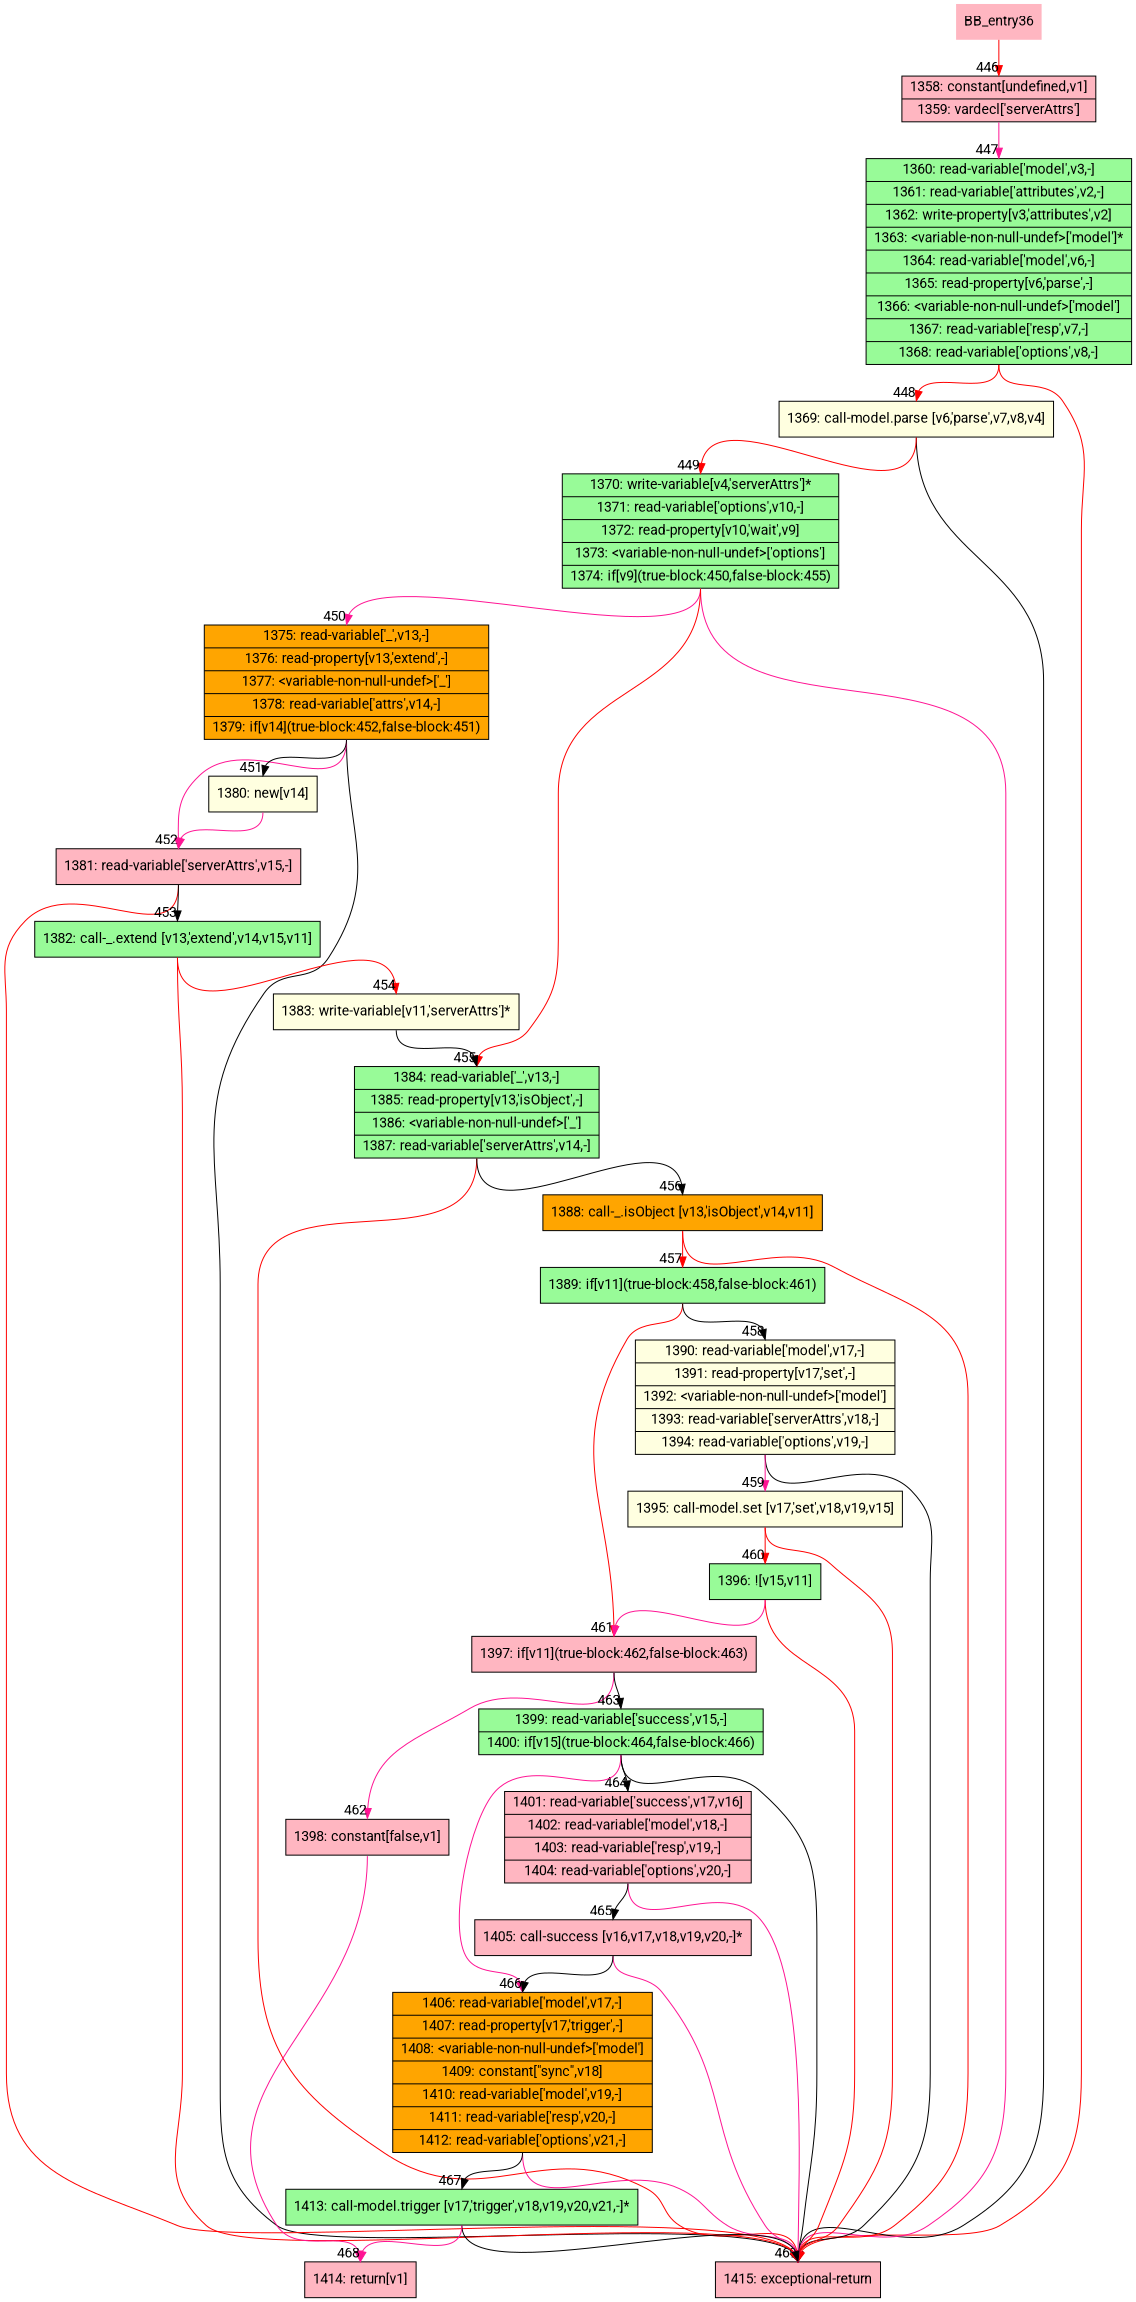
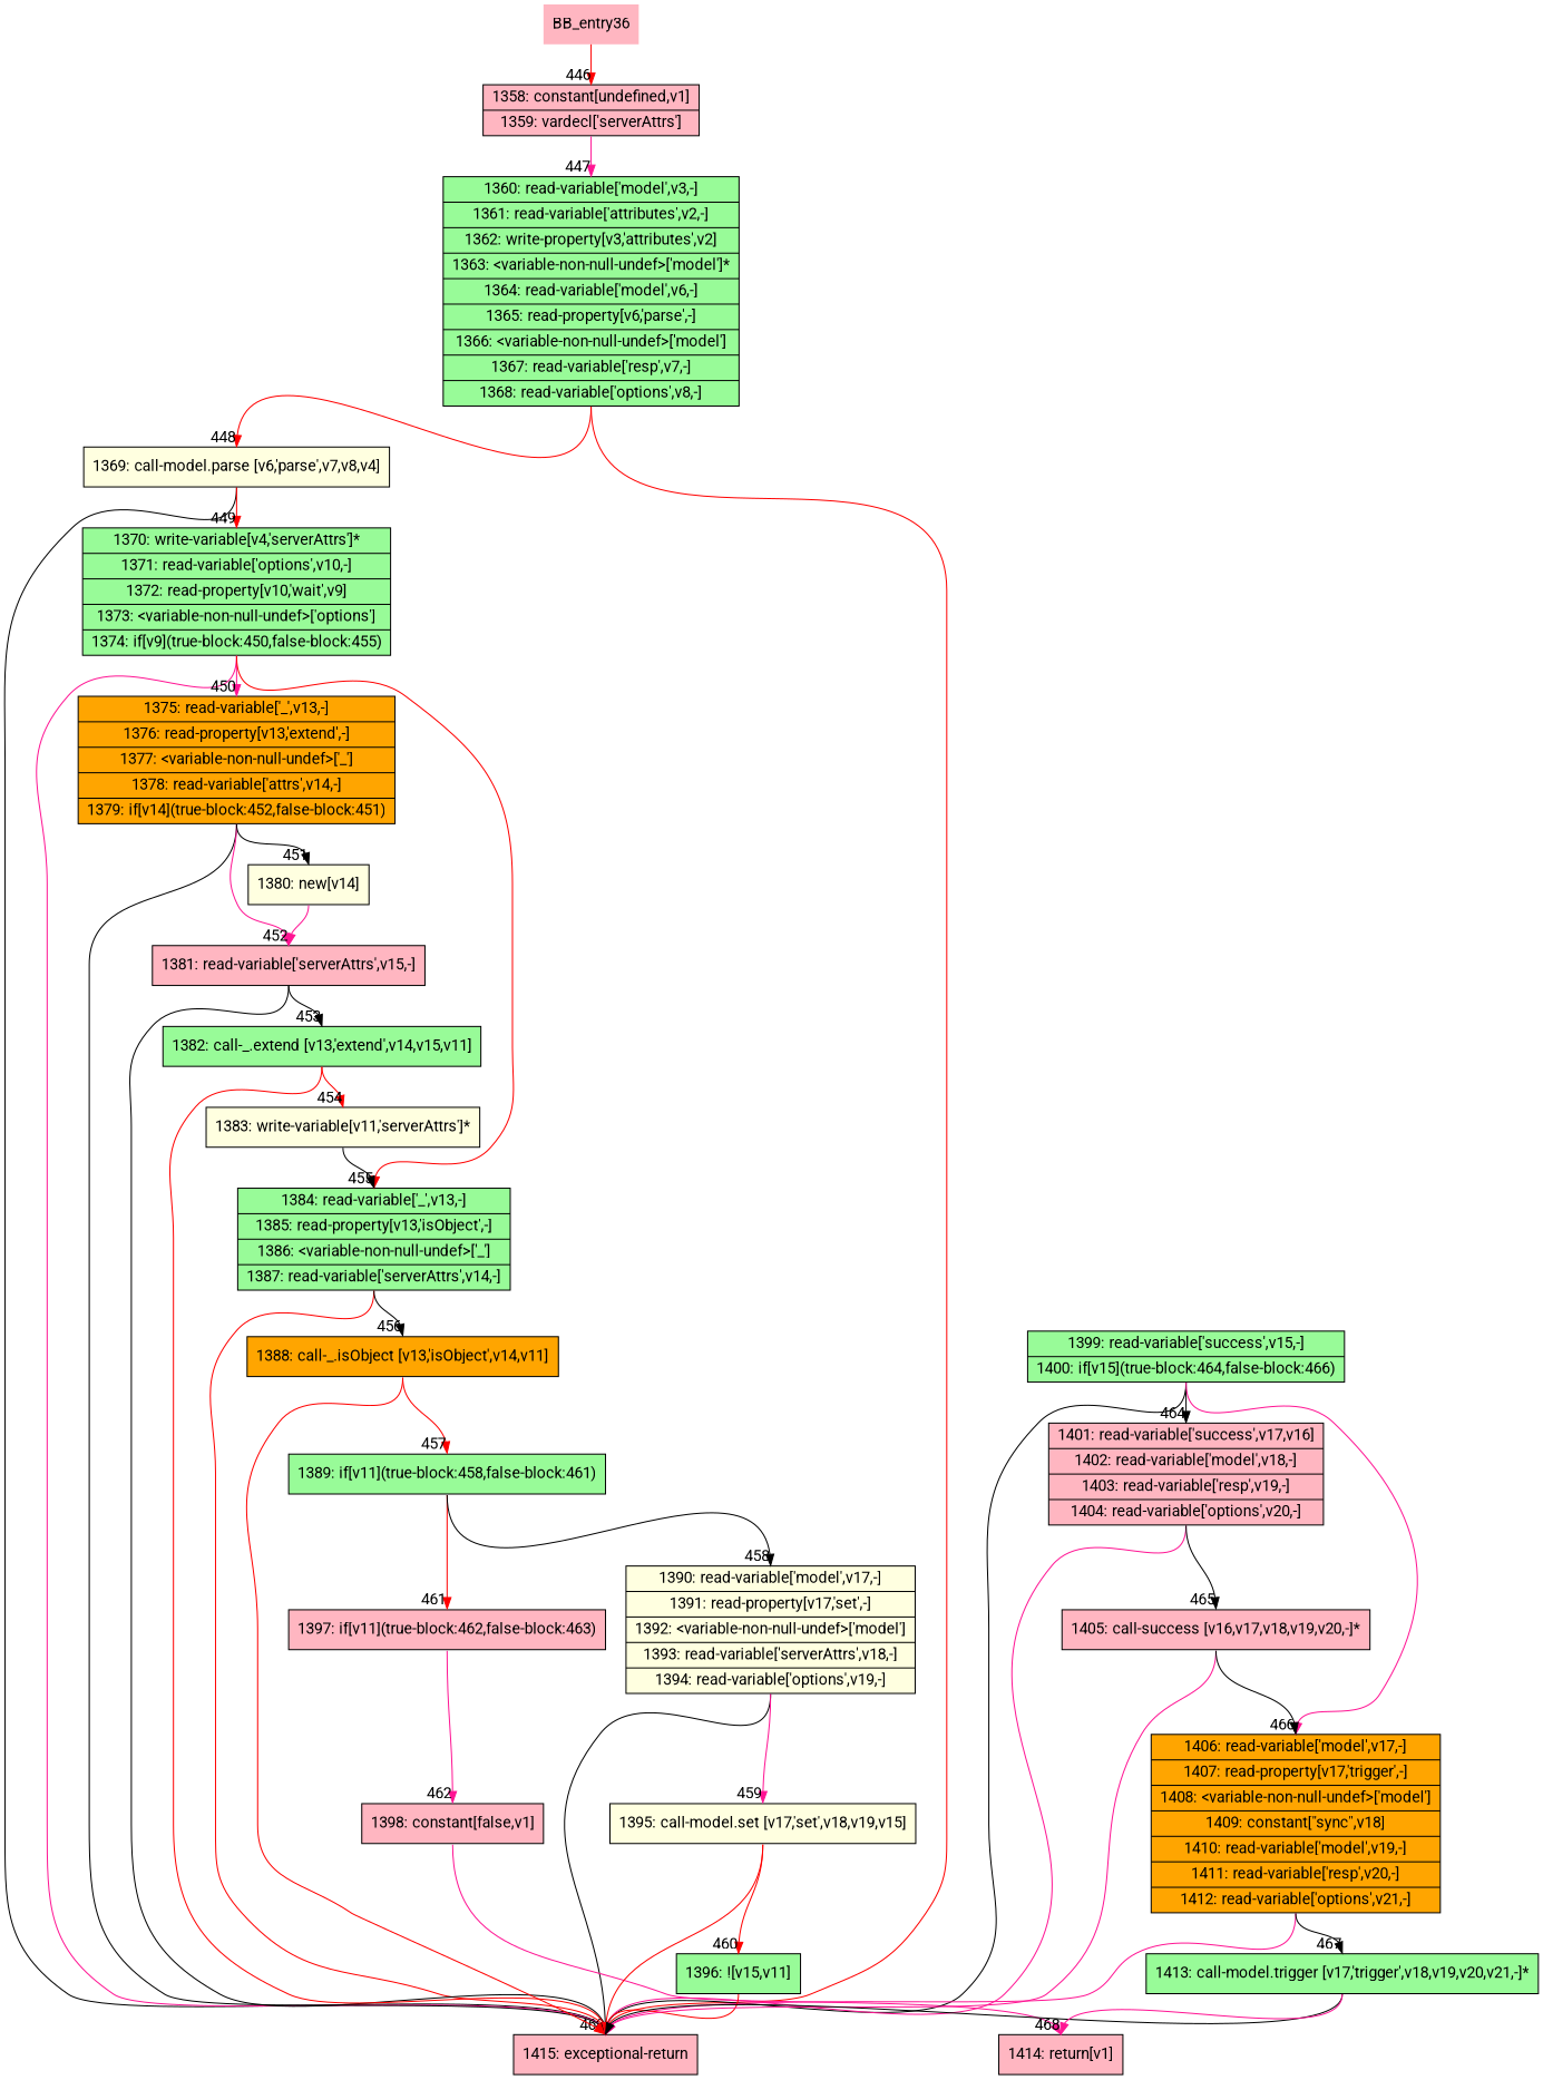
  digraph {
    fontname=Roboto
    rankdir=TD
    node [fillcolor=lightpink fontname=Roboto shape=record style=filled]
    edge [color=red fontname=Roboto headport=n tailport=s]
    n1 [label=BB_entry36 shape=none]
    n2 [label="{1358: constant[undefined,v1]|1359: vardecl['serverAttrs']}"]
    n3 [fillcolor=palegreen label="{1360: read-variable['model',v3,-]|1361: read-variable['attributes',v2,-]|1362: write-property[v3,'attributes',v2]|1363: \<variable-non-null-undef\>['model']*|1364: read-variable['model',v6,-]|1365: read-property[v6,'parse',-]|1366: \<variable-non-null-undef\>['model']|1367: read-variable['resp',v7,-]|1368: read-variable['options',v8,-]}"]
    n4 [fillcolor=lightyellow label="{1369: call-model.parse [v6,'parse',v7,v8,v4]}"]
    n5 [label="{1415: exceptional-return}"]
    n6 [fillcolor=palegreen label="{1370: write-variable[v4,'serverAttrs']*|1371: read-variable['options',v10,-]|1372: read-property[v10,'wait',v9]|1373: \<variable-non-null-undef\>['options']|1374: if[v9](true-block:450,false-block:455)}"]
    n7 [fillcolor=orange label="{1375: read-variable['_',v13,-]|1376: read-property[v13,'extend',-]|1377: \<variable-non-null-undef\>['_']|1378: read-variable['attrs',v14,-]|1379: if[v14](true-block:452,false-block:451)}"]
    n8 [fillcolor=palegreen label="{1384: read-variable['_',v13,-]|1385: read-property[v13,'isObject',-]|1386: \<variable-non-null-undef\>['_']|1387: read-variable['serverAttrs',v14,-]}"]
    n9 [label="{1381: read-variable['serverAttrs',v15,-]}"]
    n10 [fillcolor=lightyellow label="{1380: new[v14]}"]
    n11 [fillcolor=orange label="{1388: call-_.isObject [v13,'isObject',v14,v11]}"]
    n12 [fillcolor=palegreen label="{1382: call-_.extend [v13,'extend',v14,v15,v11]}"]
    n13 [fillcolor=palegreen label="{1389: if[v11](true-block:458,false-block:461)}"]
    n14 [fillcolor=lightyellow label="{1383: write-variable[v11,'serverAttrs']*}"]
    n15 [label="{1397: if[v11](true-block:462,false-block:463)}"]
    n16 [fillcolor=lightyellow label="{1390: read-variable['model',v17,-]|1391: read-property[v17,'set',-]|1392: \<variable-non-null-undef\>['model']|1393: read-variable['serverAttrs',v18,-]|1394: read-variable['options',v19,-]}"]
    n17 [label="{1398: constant[false,v1]}"]
    n18 [fillcolor=palegreen label="{1399: read-variable['success',v15,-]|1400: if[v15](true-block:464,false-block:466)}"]
    n19 [fillcolor=lightyellow label="{1395: call-model.set [v17,'set',v18,v19,v15]}"]
    n20 [label="{1414: return[v1]}"]
    n21 [label="{1401: read-variable['success',v17,v16]|1402: read-variable['model',v18,-]|1403: read-variable['resp',v19,-]|1404: read-variable['options',v20,-]}"]
    n22 [fillcolor=orange label="{1406: read-variable['model',v17,-]|1407: read-property[v17,'trigger',-]|1408: \<variable-non-null-undef\>['model']|1409: constant[\"sync\",v18]|1410: read-variable['model',v19,-]|1411: read-variable['resp',v20,-]|1412: read-variable['options',v21,-]}"]
    n23 [fillcolor=palegreen label="{1396: ![v15,v11]}"]
    n24 [label="{1405: call-success [v16,v17,v18,v19,v20,-]*}"]
    n25 [fillcolor=palegreen label="{1413: call-model.trigger [v17,'trigger',v18,v19,v20,v21,-]*}"]
    n1 -> n2 [headlabel="    446"]
    n2 -> n3 [color=deeppink headlabel="      447"]
    n3 -> n4 [headlabel="      448"]
    n3 -> n5 [headlabel="      469"]
    n4 -> n5 [color=black]
    n4 -> n6 [headlabel="      449"]
    n6 -> n5 [color=deeppink]
    n6 -> n7 [color=deeppink headlabel="      450"]
    n6 -> n8 [headlabel="      455"]
    n7 -> n5 [color=black]
    n7 -> n9 [color=deeppink headlabel="      452"]
    n7 -> n10 [color=black headlabel="      451"]
    n8 -> n5
    n8 -> n11 [color=black headlabel="      456"]
-   n9 -> n5
+   n9 -> n5 [color=black]
    n9 -> n12 [color=black headlabel="      453"]
    n10 -> n9 [color=deeppink]
    n11 -> n5
    n11 -> n13 [headlabel="      457"]
    n12 -> n5
    n12 -> n14 [headlabel="      454"]
    n13 -> n15 [headlabel="      461"]
    n13 -> n16 [color=black headlabel="      458"]
    n14 -> n8 [color=black]
    n15 -> n17 [color=deeppink headlabel="      462"]
-   n15 -> n18 [color=black headlabel="      463"]
    n16 -> n5 [color=black]
    n16 -> n19 [color=deeppink headlabel="      459"]
    n17 -> n20 [color=deeppink headlabel="      468"]
    n18 -> n5 [color=black]
    n18 -> n21 [color=black headlabel="      464"]
    n18 -> n22 [color=deeppink headlabel="      466"]
    n19 -> n5
    n19 -> n23 [headlabel="      460"]
    n21 -> n5 [color=deeppink]
    n21 -> n24 [color=black headlabel="      465"]
    n22 -> n5 [color=deeppink]
    n22 -> n25 [color=black headlabel="      467"]
    n23 -> n5
-   n23 -> n15 [color=deeppink]
    n24 -> n5 [color=deeppink]
    n24 -> n22 [color=black]
    n25 -> n5 [color=black]
    n25 -> n20 [color=deeppink]
  }
